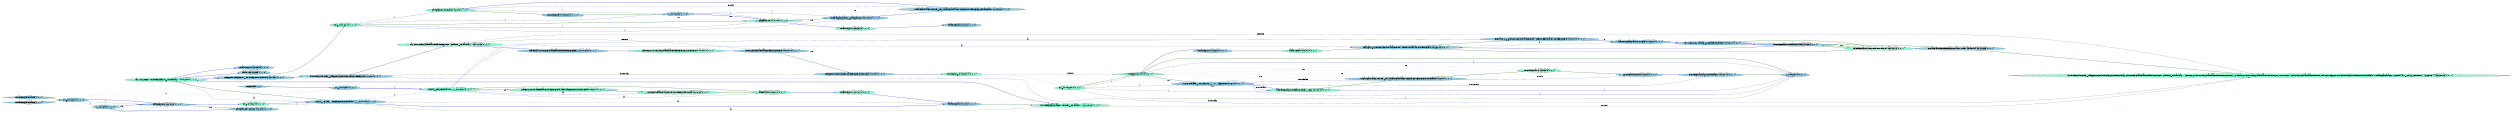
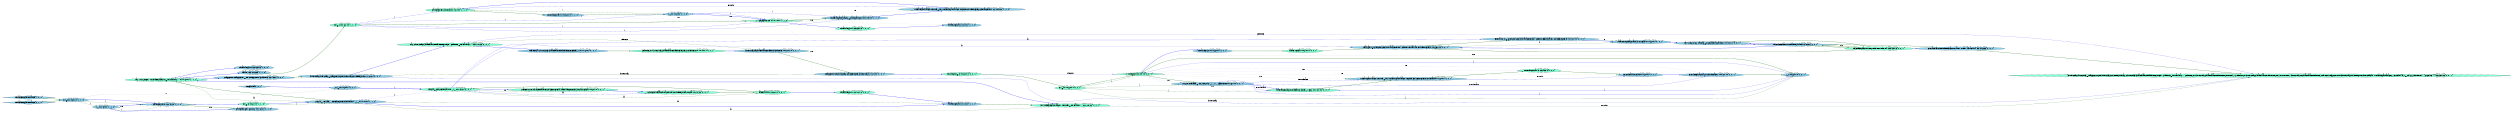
  digraph {
    rankdir=LR
    node [fillcolor=skyblue shape=ellipse style=filled]
    edge [color=darkgreen style=bold]
    n1 [fillcolor=aquamarine label="validate(_replica)@@@34@@@['0', '0', '1']"]
    n2 [label="IdealState is = _gSetupTool.getClusterManagementTool().getResourceIdealState(CLUSTER_NAME,db)@@@36@@@['0', '0', '1']"]
    n3 [label="validateZoneAndTagIsolation(is,ev,_replica)@@@38@@@['0', '0', '1']"]
    n4 [label="ExternalView ev = _gSetupTool.getClusterManagementTool().getResourceExternalView(CLUSTER_NAME,db)@@@37@@@['0', '0', '1']"]
    n5 [fillcolor=aquamarine label="createResourceWithWagedRebalance(CLUSTER_NAME,db,stateModel,PARTITIONS,_replica,_replica)@@@6@@@['0', '0', '1']"]
    n6 [fillcolor=aquamarine label="_gSetupTool.rebalanceStorageCluster(CLUSTER_NAME,db,_replica)@@@7@@@['0', '0', '1']"]
    n7 [fillcolor=aquamarine label="_allDBs.add(db)@@@8@@@['0', '0', '1']"]
    n8 [fillcolor=aquamarine label="int nodeCount = 2@@@22@@@['0', '0', '1']"]
    n9 [fillcolor=aquamarine label="j < nodeCount@@@24@@@['0', '0', '1']" shape=diamond]
    n10 [fillcolor=aquamarine label="int j = 0@@@23@@@['0', '0', '1']"]
    n11 [label="String newNodeName = \"new-zone-node-\" + j + \"_\" + START_PORT@@@26@@@['0', '0', '1']"]
    n12 [fillcolor=aquamarine label="addInstanceConfig(newNodeName,j,ZONES + 1,TAGS)@@@27@@@['0', '0', '1']"]
    n13 [label="MockParticipantManager newNode = new MockParticipantManager(ZK_ADDR,CLUSTER_NAME,newNodeName)@@@28@@@['0', '0', '1']"]
    n14 [label="newNodeReplicaCount.put(newNodeName,0)@@@31@@@['0', '0', '1']"]
    n15 [fillcolor=aquamarine label="newNode.syncStart()@@@29@@@['0', '0', '1']"]
    n16 [label="newNodes.add(newNode)@@@30@@@['0', '0', '1']"]
    n17 [label="j++@@@25@@@['0', '0', '1']"]
    n18 [label="Thread.sleep(300)@@@33@@@['0', '0', '1']"]
    n19 [label="int i = 2@@@3@@@['1', '1', '0']"]
    n20 [label="int i = 0@@@3@@@['0', '0', '1']"]
    n21 [label="i++@@@5@@@['1', '1', '0']"]
    n22 [label="i < _participants.size()@@@4@@@['1', '1', '0']" shape=diamond]
    n23 [fillcolor=aquamarine label="String db = \"Test-DB-testAddZone\" + i++@@@5@@@['0', '0', '1']"]
    n24 [fillcolor=aquamarine label="int j = 0@@@8@@@['1', '1', '0']"]
    n25 [label="_participants.get(i).syncStop()@@@6@@@['1', '1', '0']"]
    n26 [label="MockParticipantManager newNode = new MockParticipantManager(ZK_ADDR,CLUSTER_NAME,p.getInstanceName())@@@20@@@['1', '1', '0']"]
    n27 [fillcolor=aquamarine label="_participants.set(i,newNode)@@@21@@@['1', '1', '0']"]
    n28 [label="newNode.syncStart()@@@22@@@['1', '1', '0']"]
    n29 [fillcolor=aquamarine label="Map<String,Integer> newNodeReplicaCount = new HashMap<>()@@@13@@@['1', '1', '1']"]
    n30 [label="ConfigAccessor configAccessor = new ConfigAccessor(_gZkClient)@@@14@@@['0', '0', '1']"]
    n31 [label="Thread.sleep(300)@@@15@@@['1', '0', '0']"]
    n32 [label="validate(2)@@@15@@@['1', '1', '0']"]
    n33 [label="String db = \"Test-DB-\" + TestHelper.getTestMethodName() + j++@@@10@@@['1', '1', '0']"]
    n34 [label="ClusterConfig clusterConfig = configAccessor.getClusterConfig(CLUSTER_NAME)@@@16@@@['0', '0', '1']"]
    n35 [fillcolor=aquamarine label="int i = 2@@@16@@@['1', '1', '0']"]
    n36 [fillcolor=aquamarine label="Set<MockParticipantManager> newNodes = new HashSet<>()@@@12@@@['1', '1', '1']"]
    n37 [label="validate(_replica)@@@11@@@['1', '1', '1']"]
    n38 [label="Map<String,String> stateMap = ev.getStateMap(partition)@@@40@@@['0', '0', '1']"]
    n39 [label="newNodeReplicaCount.containsKey(node)@@@42@@@['0', '0', '1']" shape=diamond]
    n40 [fillcolor=aquamarine label="{ClusterConfig clusterConfig = configAccessor.getClusterConfig(CLUSTER_NAME)Map<ClusterConfig.GlobalRebalancePreferenceKey,Integer> preference = new HashMap<>()preference.put(ClusterConfig.GlobalRebalancePreferenceKey.EVENNESS,1)preference.put(ClusterConfig.GlobalRebalancePreferenceKey.LESS_MOVEMENT,1)clusterConfig.setGlobalRebalancePreference(preference)configAccessor.setClusterConfig(CLUSTER_NAME,clusterConfig)for (MockParticipantManager p : newNodes){if (p != null && p.isConnected()) {p.syncStop()}}}@@@50@@@['0', '0', '1']"]
    n41 [fillcolor=aquamarine label="Map<ClusterConfig.GlobalRebalancePreferenceKey,Integer> preference = new HashMap<>()@@@17@@@['0', '0', '1']"]
    n42 [label="preference.put(ClusterConfig.GlobalRebalancePreferenceKey.EVENNESS,10)@@@18@@@['0', '0', '1']"]
    n43 [label="clusterConfig.setGlobalRebalancePreference(preference)@@@20@@@['0', '0', '1']"]
    n44 [fillcolor=aquamarine label="preference.put(ClusterConfig.GlobalRebalancePreferenceKey.LESS_MOVEMENT,0)@@@19@@@['0', '0', '1']"]
    n45 [label="configAccessor.setClusterConfig(CLUSTER_NAME,clusterConfig)@@@21@@@['0', '0', '1']"]
    n46 [fillcolor=aquamarine label="Thread.sleep(300)@@@10@@@['0', '0', '1']"]
    n47 [fillcolor=aquamarine label="i < _participants.size()@@@17@@@['1', '1', '0']" shape=diamond]
    n48 [fillcolor=aquamarine label="Thread.sleep(300)@@@25@@@['1', '0', '0']"]
    n49 [label="validate(_replica)@@@24@@@['1', '1', '0']"]
    n50 [label="i++@@@18@@@['1', '1', '0']"]
    n51 [label="MockParticipantManager p = _participants.get(i)@@@19@@@['1', '1', '0']"]
    n52 [fillcolor=aquamarine label="newNodeReplicaCount.computeIfPresent(node,null)@@@43@@@['0', '0', '1']"]
    n53 [label="Assert.assertTrue(newNodeReplicaCount.values().stream().allMatch(null))@@@48@@@['0', '0', '1']"]
    n54 [label="testLackEnoughLiveInstances['1', '0', '0']" shape=diamond]
    n55 [label="testLackEnoughLiveInstances['0', '1', '0']" shape=diamond]
    n56 [label="testAddZone['0', '0', '1']" shape=diamond]
    n1 -> n2
    n2 -> n3 [label=is style=solid]
    n2 -> n4
    n3 -> n38 [color=blue]
    n4 -> n3 [label=ev style=solid]
    n4 -> n3 [color=blue]
    n5 -> n6 [color=blue]
    n6 -> n7
    n7 -> n23
    n7 -> n46 [color=blue]
    n8 -> n9 [color=blue label=nodeCount style=solid]
-   n8 -> n10 [style=dashed]
+   n8 -> n10
    n9 -> n11
    n9 -> n11 [color=blue label=true style=dotted]
    n9 -> n12 [color=blue label=true style=dotted]
    n9 -> n13 [label=true style=dotted]
    n9 -> n14 [color=blue label=true style=dotted]
    n9 -> n15 [color=blue label=true style=dotted]
    n9 -> n16 [label=true style=dotted]
+   n9 -> n17 [label=true style=dotted]
    n9 -> n18 [color=blue]
    n10 -> n9
    n10 -> n9 [label=j style=solid]
    n10 -> n11 [label=j style=solid]
    n10 -> n12 [label=j style=solid]
    n10 -> n17 [label=j style=solid]
    n11 -> n12 [color=blue]
    n11 -> n12 [color=blue label=newNodeName style=solid]
    n11 -> n13 [color=blue label=newNodeName style=solid]
    n11 -> n14 [color=blue label=newNodeName style=solid]
    n12 -> n13
    n13 -> n15
    n13 -> n16 [color=blue label=newNode style=solid]
    n14 -> n17
    n15 -> n16
    n16 -> n14 [color=blue]
    n17 -> n9
    n17 -> n9 [color=blue label=j style=solid]
    n17 -> n11 [color=blue label=j style=solid]
    n17 -> n12 [color=blue label=j style=solid]
    n18 -> n1
    n19 -> n20 [label=0 style=dashed]
    n19 -> n21 [label=i style=solid]
    n19 -> n22 [color=blue]
    n19 -> n22 [label=i style=solid]
    n20 -> n23 [color=blue]
    n20 -> n23 [color=blue label=i style=solid]
    n21 -> n22 [label=i style=solid]
    n21 -> n22 [color=blue]
    n22 -> n21 [label=true style=dotted]
    n22 -> n24 [color=blue]
    n22 -> n25
    n22 -> n25 [label=true style=dotted]
    n23 -> n2 [color=blue label=db style=solid]
    n23 -> n4 [color=blue label=db style=solid]
    n23 -> n5 [color=blue]
    n23 -> n5 [label=db style=solid]
    n23 -> n6 [color=blue label=db style=solid]
    n23 -> n7 [label=db style=solid]
    n24 -> n33 [label=j style=solid]
    n24 -> n33 [color=blue]
    n25 -> n21 [color=blue]
    n26 -> n27 [color=blue]
    n26 -> n27 [color=blue label=newNode style=solid]
    n27 -> n28
    n28 -> n50
    n29 -> n30 [color=blue]
    n29 -> n31 [color=blue]
    n29 -> n32 [color=blue]
    n29 -> n33
    n30 -> n34
    n32 -> n35
    n33 -> n23 [color=blue label=0 style=dashed]
    n33 -> n29 [label=db style=solid]
    n33 -> n36 [label=db style=solid]
    n33 -> n37 [label=db style=solid]
    n33 -> n37 [color=blue]
    n34 -> n40 [color=blue label=clusterConfig style=solid]
    n34 -> n41 [color=blue]
    n34 -> n45 [label=clusterConfig style=solid]
    n35 -> n27 [color=blue label=i style=solid]
    n35 -> n47 [color=blue label=i style=solid]
    n35 -> n47
    n35 -> n50 [color=blue label=i style=solid]
    n35 -> n51 [color=blue label=i style=solid]
    n36 -> n29 [color=blue]
    n36 -> n40 [label=newNodes style=solid]
    n37 -> n36
    n38 -> n39 [color=blue]
    n39 -> n2 [color=blue]
    n39 -> n38 [color=blue]
    n39 -> n52
    n39 -> n52 [label=true style=dotted]
    n39 -> n53
    n41 -> n40 [color=blue label=preference style=solid]
    n41 -> n42 [color=blue]
    n41 -> n43 [label=preference style=solid]
    n42 -> n44
    n43 -> n45
    n44 -> n43 [color=blue]
    n45 -> n8 [color=blue]
    n46 -> n37 [color=blue]
    n47 -> n26 [label=true style=dotted]
    n47 -> n28 [color=blue label=true style=dotted]
    n47 -> n46 [label=true style=dotted]
    n47 -> n48 [color=blue]
    n47 -> n49 [style=dotted]
    n47 -> n50 [label=true style=dotted]
    n47 -> n51
    n47 -> n51 [label=true style=dotted]
    n48 -> n49 [color=blue]
    n50 -> n27 [label=i style=solid]
    n50 -> n47 [color=blue]
    n50 -> n47 [color=blue label=i style=solid]
    n50 -> n51 [color=blue label=i style=solid]
    n51 -> n26 [color=blue]
    n52 -> n2
    n52 -> n38
    n52 -> n39
    n52 -> n53 [color=blue]
    n53 -> n40
    n54 -> n19
    n55 -> n19
    n56 -> n20 [color=blue]
  }
